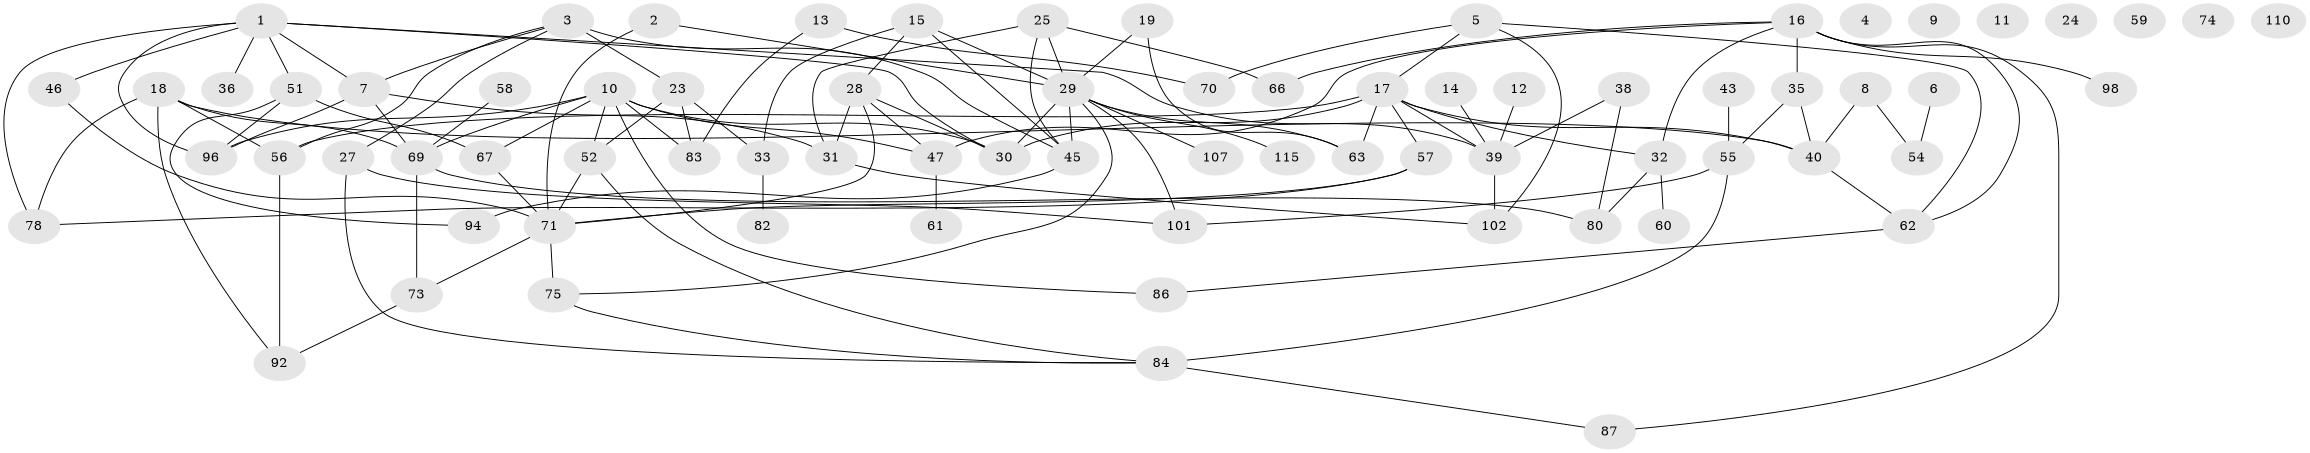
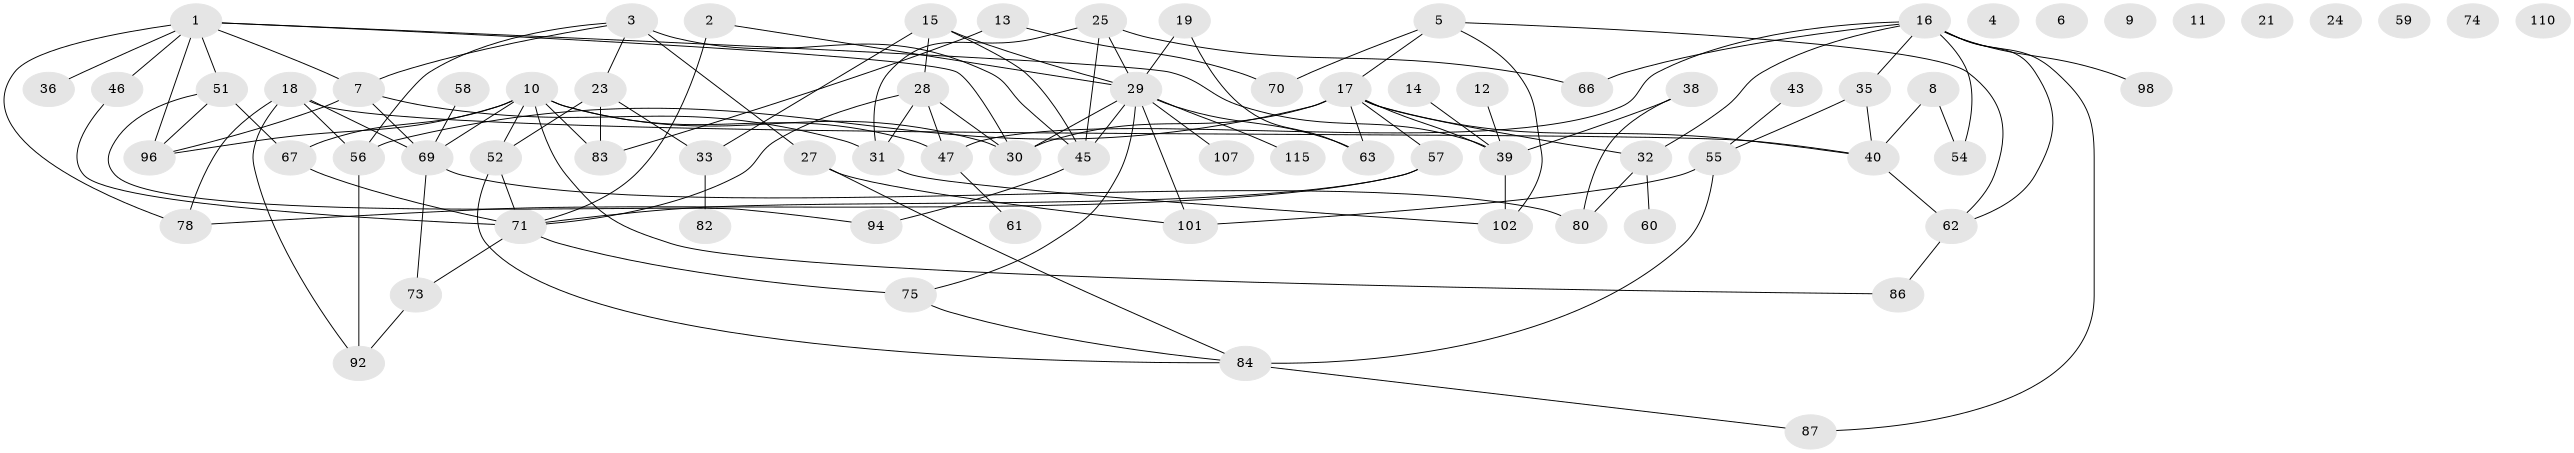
  graph {
    fontname="DejaVu Serif"
    node [color=gray90 fontname="DejaVu Serif" style=filled]
    edge [fontname="DejaVu Serif"]
    1 [super="+91"]
    7 [super="+53"]
    30 [super="+89"]
    36
    39 [super="+50"]
    46
    51 [super="+79"]
    78 [super="+100"]
    96 [super="+109"]
    31 [super="+34"]
    69 [super="+111"]
    102 [super="+112"]
    71 [super="+97"]
    67
    94
    29 [super="+85"]
    45 [super="+116"]
    63 [super="+105"]
    101
    75
    107
    115
    2
    73 [super="+99"]
    3 [super="+42"]
    23 [super="+74"]
    27 [super="+81"]
    56 [super="+68"]
    52 [super="+65"]
    83 [super="+113"]
    33
    84 [super="+114"]
    92
    4
    5 [super="+20"]
    17 [super="+22"]
    62 [super="+104"]
    70
    40 [super="+76"]
    32 [super="+88"]
    57
    86
    6
    80 [super="+108"]
    8 [super="+49"]
    54
    9
    10 [super="+90"]
    47 [super="+72"]
    61
    11
    12
    13 [super="+37"]
    14 [super="+48"]
    15 [super="+41"]
    28 [super="+103"]
    82
    16 [super="+44"]
    35
    66
    87
    98
    60 [super="+95"]
    55
    18 [super="+26"]
    19
+   21
    24
    25 [super="+106"]
    38 [super="+93"]
    43
    58
    59
    n74 [label=74]
    110
    1 -- 7
    1 -- 30
    1 -- 36
    1 -- 39
    1 -- 46
    1 -- 51
    1 -- 78
    1 -- 96
    7 -- 96
    7 -- 31
    7 -- 69
    39 -- 102
    46 -- 71
    51 -- 96
    51 -- 67
    51 -- 94
    31 -- 102
    69 -- 73
    69 -- 80
    71 -- 75
    71 -- 73
    67 -- 71
    29 -- 30
    29 -- 45
    29 -- 63
    29 -- 101
    29 -- 75
    29 -- 107
    29 -- 115
    45 -- 94
    75 -- 84
    2 -- 71
    2 -- 29
    73 -- 92
    3 -- 7
    3 -- 45 [weight=2]
    3 -- 23
    3 -- 27
    3 -- 56
    23 -- 52
    23 -- 83
    23 -- 33
    27 -- 101
    27 -- 84
    56 -- 92
    52 -- 71
    52 -- 84
    33 -- 82
    84 -- 87
    5 -- 102
    5 -- 17
    5 -- 62
    5 -- 70
    17 -- 30
    17 -- 39
    17 -- 63
    17 -- 56
    17 -- 40
    17 -- 32
    17 -- 57
    62 -- 86
    40 -- 62
    32 -- 80
    32 -- 60
    57 -- 78
    57 -- 71
    8 -- 40 [weight=2]
    8 -- 54
    10 -- 30
    10 -- 96
    10 -- 69
    10 -- 67
    10 -- 52
    10 -- 83
    10 -- 86
    10 -- 47
    47 -- 61
    12 -- 39
    13 -- 83
    13 -- 70
    14 -- 39
    15 -- 29
    15 -- 45
    15 -- 33
    15 -- 28
    28 -- 30
    28 -- 31
    28 -- 71
    28 -- 47
    16 -- 62
    16 -- 32
-   6 -- 54
+   16 -- 54
    16 -- 47
    16 -- 35
    16 -- 66
    16 -- 87
    16 -- 98
    35 -- 40
    35 -- 55
    55 -- 101
    55 -- 84 [weight=2]
    18 -- 78
    18 -- 69
    18 -- 56
    18 -- 92
    18 -- 40
    19 -- 29
    19 -- 63
    25 -- 31
    25 -- 29
    25 -- 45
    25 -- 66
    38 -- 39
    38 -- 80
    43 -- 55
    58 -- 69
  }
